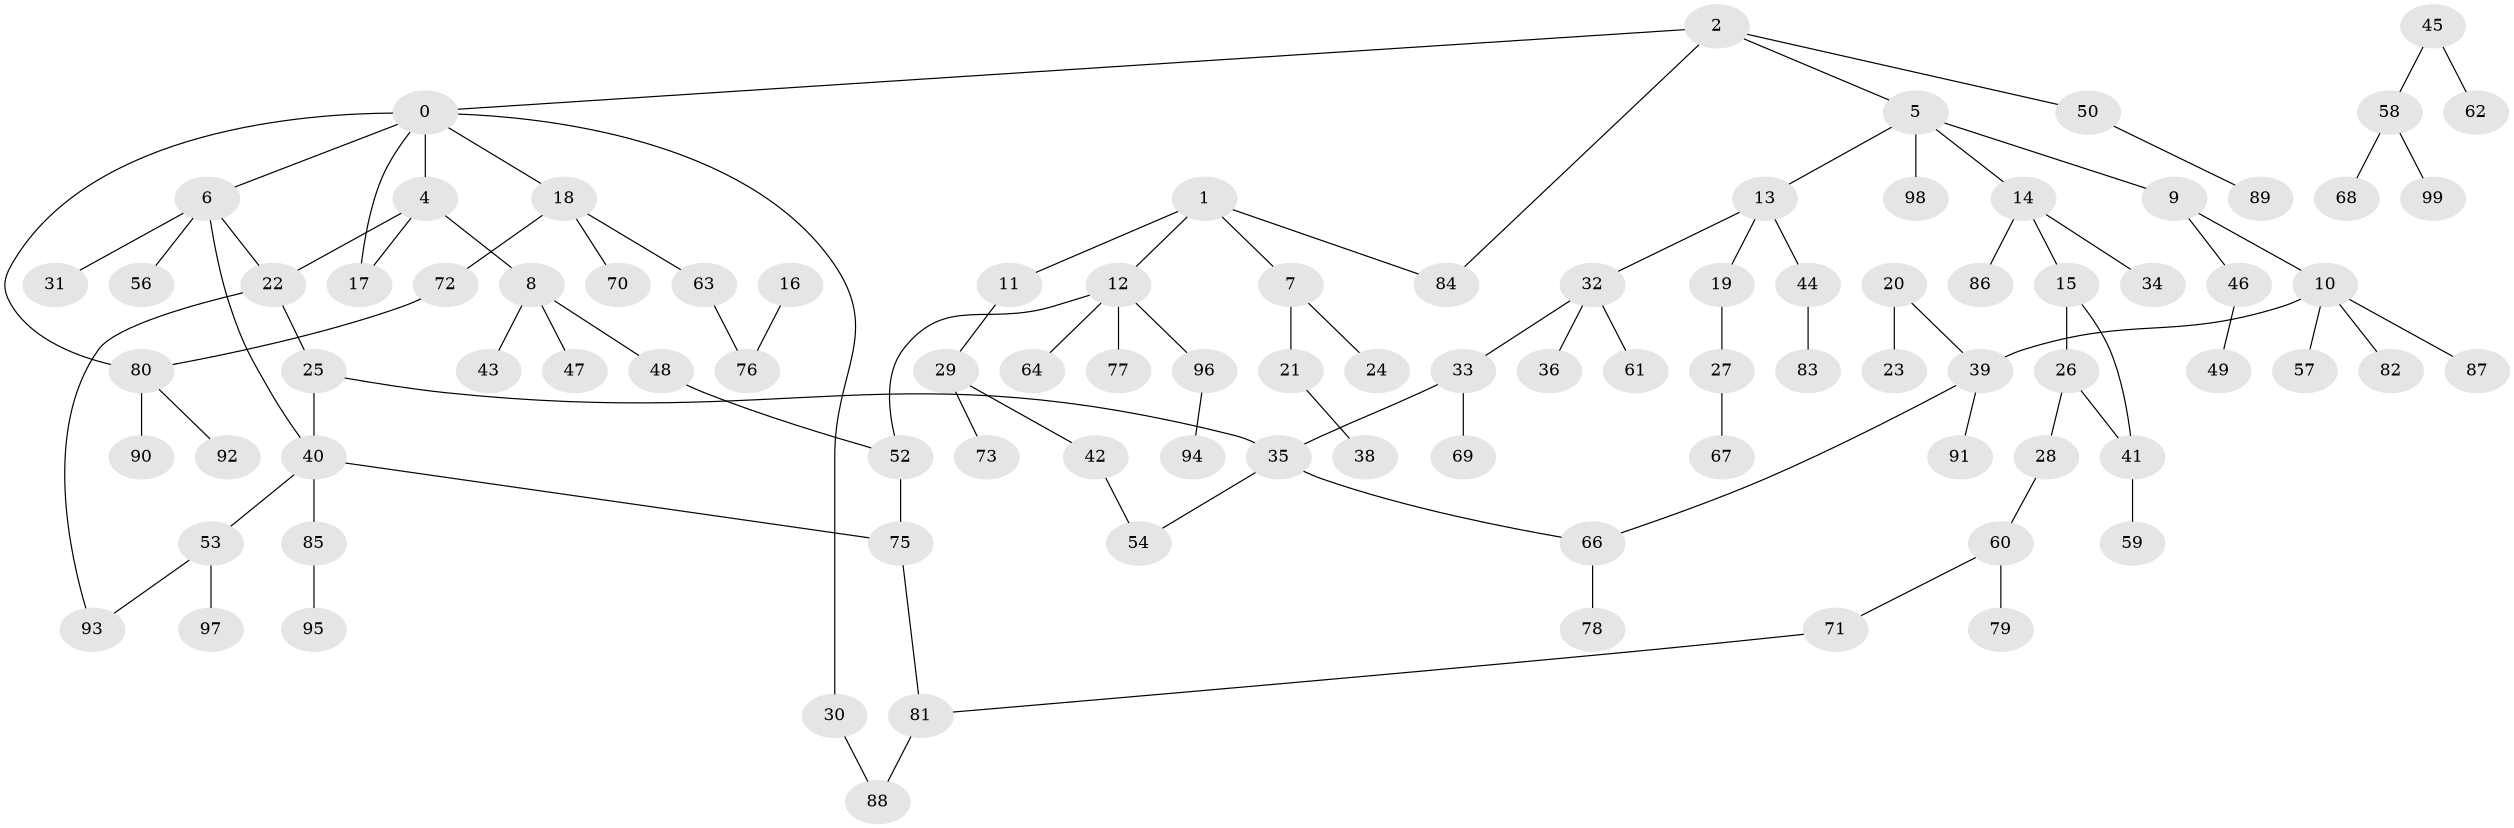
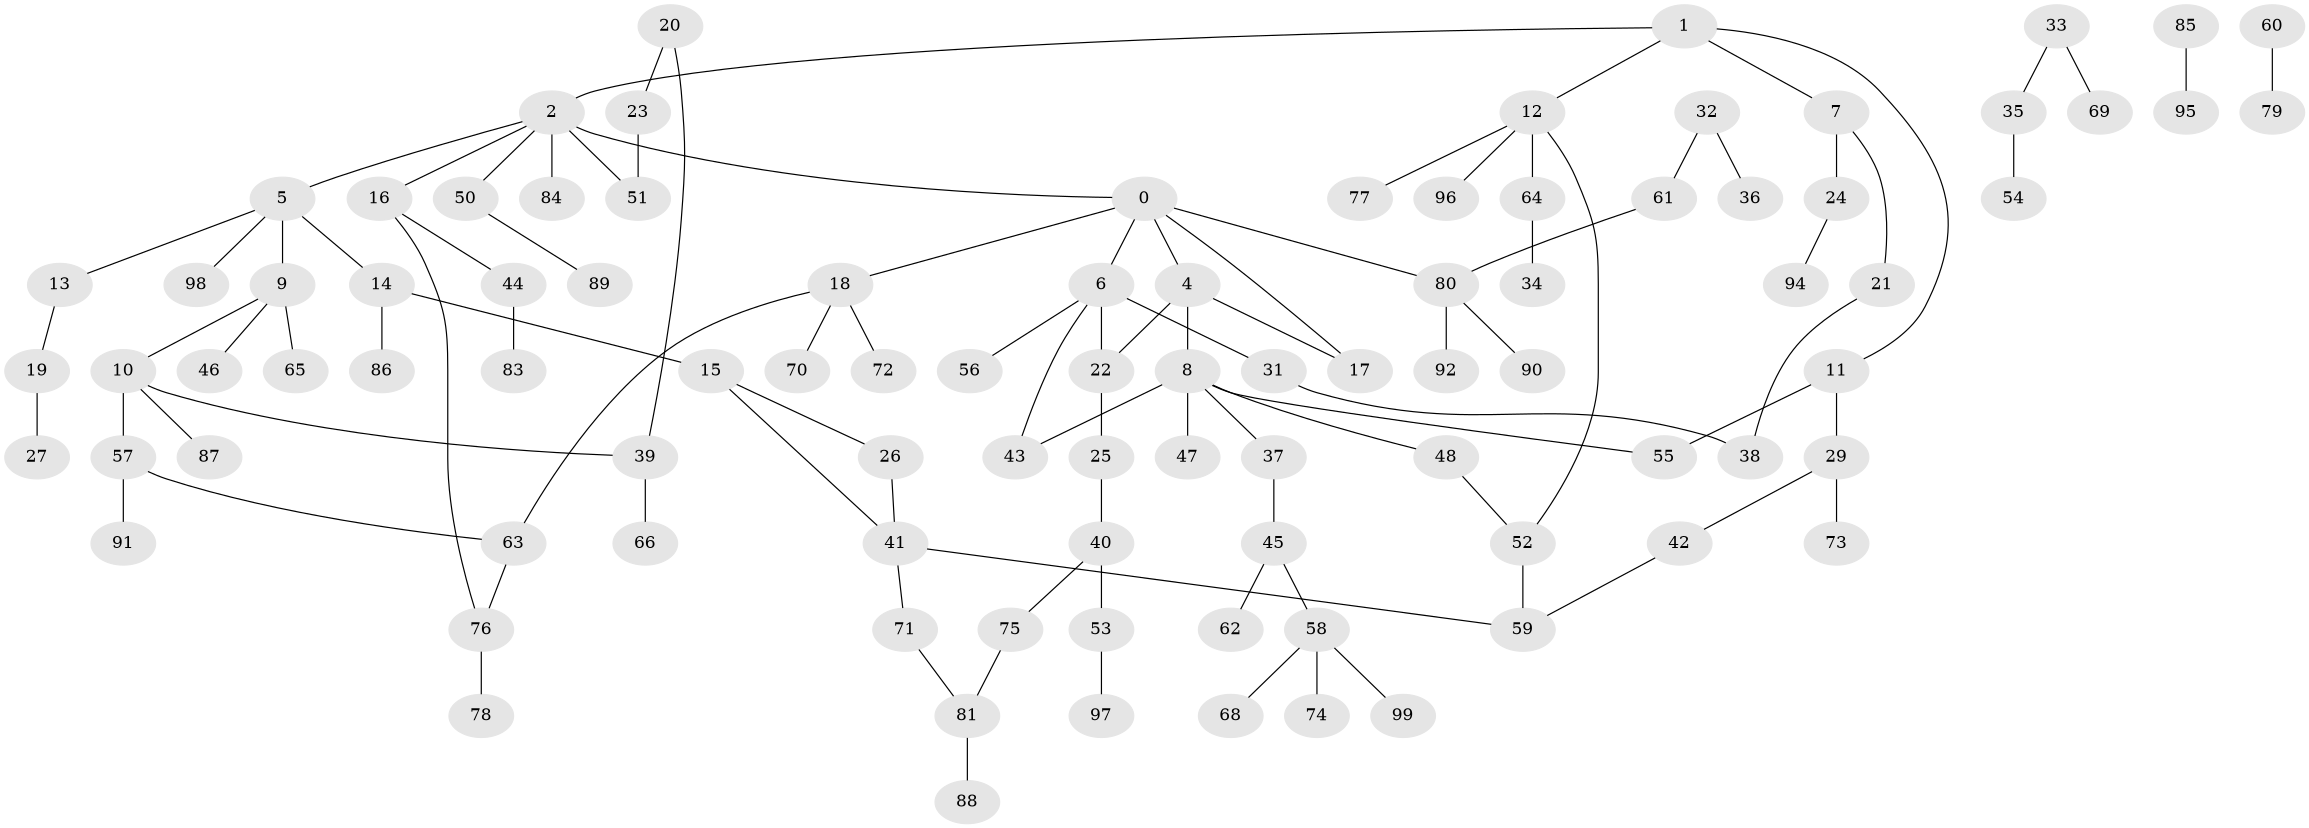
  graph {
    node [color=gray90 style=filled]
    1
    2
    7
    11
    12
    n6 [label=0]
    5
    16
    50
+   51
    84
    21
    24
+   55
    29
    52
    64
    77
    96
    4
    6
    17
    18
-   30
    80
    9
    13
    14
    98
    44
    76
    89
    8
    22
    31
    43
    56
    63
    70
    72
    88
    90
    92
+   37
    47
    48
    25
-   93
    10
    46
+   65
    19
    32
    15
    34
    86
    38
    94
    45
    39
    57
-   82
    87
-   49
    66
    91
    42
    73
    75
    27
    33
    36
    61
    26
    41
    20
    23
-   28
    59
    83
    78
-   67
    35
    40
    54
    53
    85
    60
    71
    79
    69
    58
    62
    97
    81
    95
    68
+   74
    99
-   1 -- 84
+   1 -- 2
    1 -- 7
    1 -- 11
    1 -- 12
    2 -- n6
    2 -- 5
+   2 -- 16
    2 -- 50
+   2 -- 51
    2 -- 84
    7 -- 21
    7 -- 24
+   11 -- 55
    11 -- 29
    12 -- 52
    12 -- 64
    12 -- 77
    12 -- 96
    n6 -- 4
    n6 -- 6
    n6 -- 17
    n6 -- 18
-   n6 -- 30
    n6 -- 80
    5 -- 9
    5 -- 13
    5 -- 14
    5 -- 98
-   13 -- 44
+   16 -- 44
    16 -- 76
    50 -- 89
    21 -- 38
-   96 -- 94
+   24 -- 94
    29 -- 42
    29 -- 73
-   52 -- 75
+   52 -- 59
    4 -- 17
    4 -- 8
    4 -- 22
    6 -- 22
    6 -- 31
-   6 -- 40
+   6 -- 43
    6 -- 56
    18 -- 63
    18 -- 70
    18 -- 72
-   30 -- 88
    80 -- 90
    80 -- 92
    9 -- 10
    9 -- 46
+   9 -- 65
    13 -- 19
-   13 -- 32
    14 -- 15
-   14 -- 34
+   64 -- 34
    14 -- 86
    44 -- 83
-   66 -- 78
+   76 -- 78
+   8 -- 55
    8 -- 43
+   8 -- 37
    8 -- 47
    8 -- 48
    22 -- 25
-   22 -- 93
+   31 -- 38
    63 -- 76
-   72 -- 80
+   61 -- 80
+   37 -- 45
    48 -- 52
-   25 -- 35
    25 -- 40
    10 -- 39
    10 -- 57
-   10 -- 82
    10 -- 87
-   46 -- 49
    19 -- 27
-   32 -- 33
    32 -- 36
    32 -- 61
    15 -- 26
    15 -- 41
    45 -- 58
    45 -- 62
    39 -- 66
-   39 -- 91
-   42 -- 54
+   57 -- 63
+   57 -- 91
+   42 -- 59
    75 -- 81
-   27 -- 67
    33 -- 35
    33 -- 69
    26 -- 41
-   26 -- 28
    41 -- 59
    20 -- 39
    20 -- 23
-   28 -- 60
-   35 -- 66
+   23 -- 51
    35 -- 54
    40 -- 75
    40 -- 53
-   40 -- 85
-   53 -- 93
    53 -- 97
    85 -- 95
-   60 -- 71
+   41 -- 71
    60 -- 79
    71 -- 81
    58 -- 68
+   58 -- 74
    58 -- 99
    81 -- 88
  }
